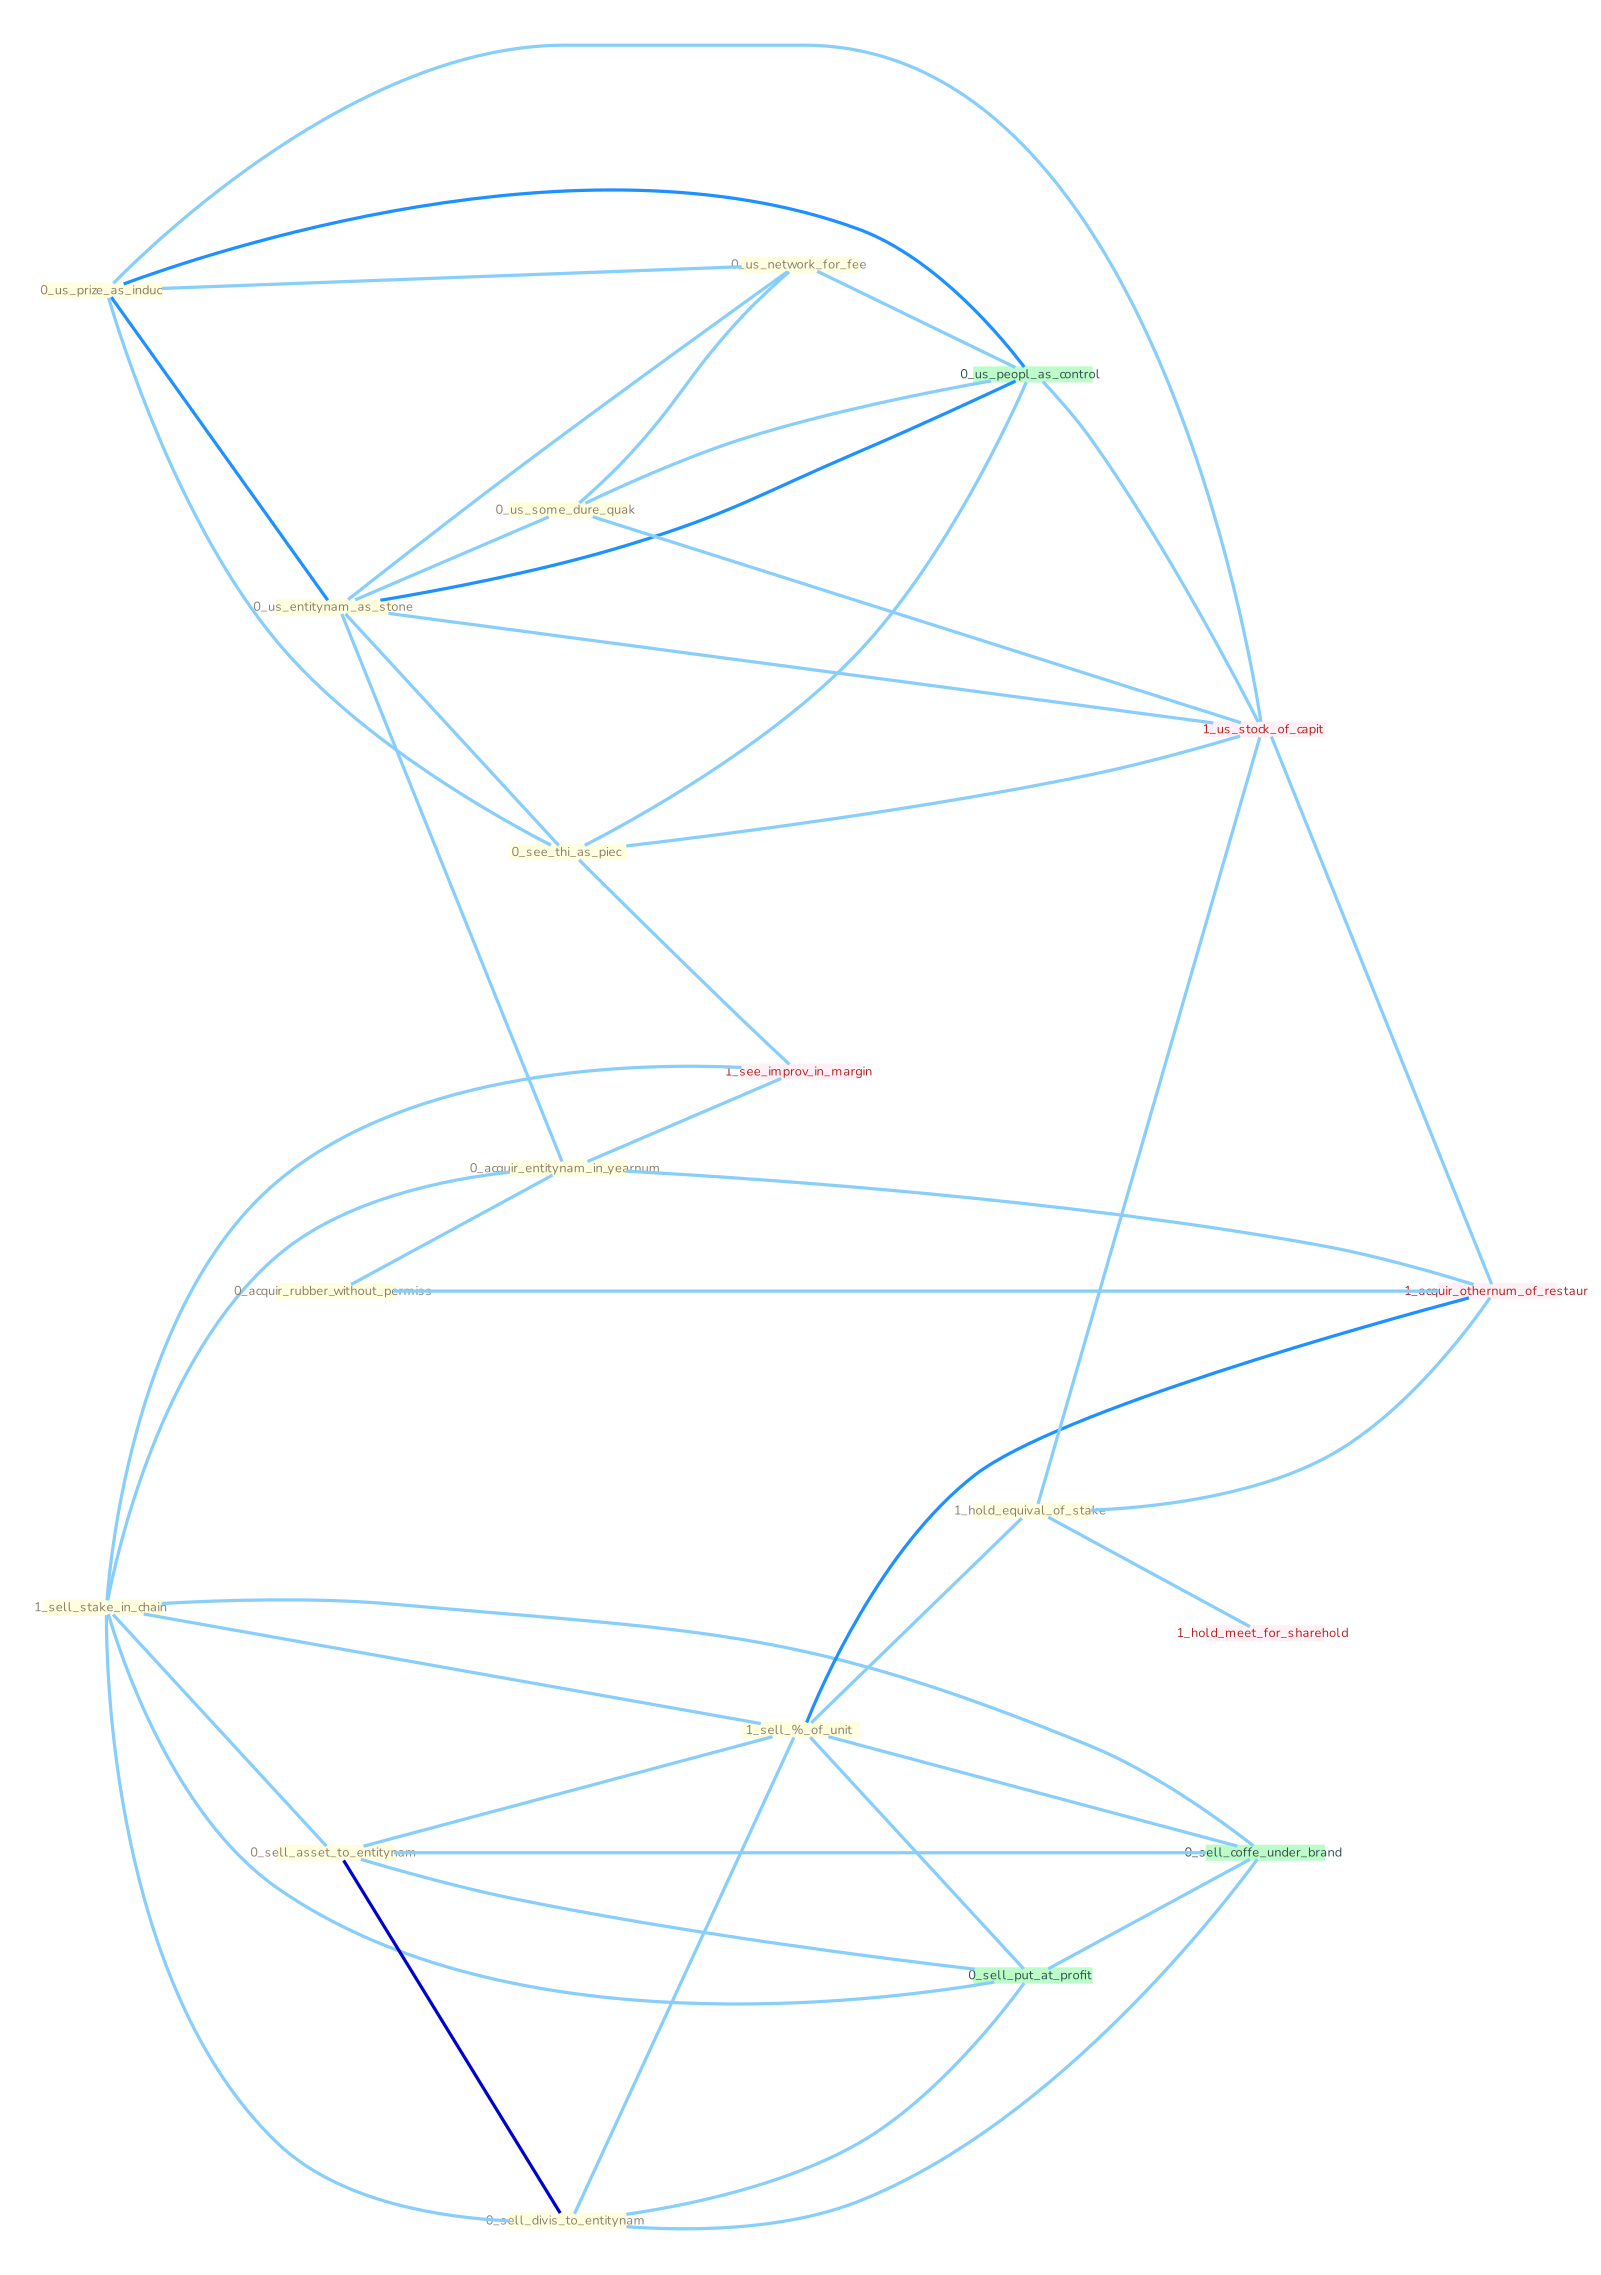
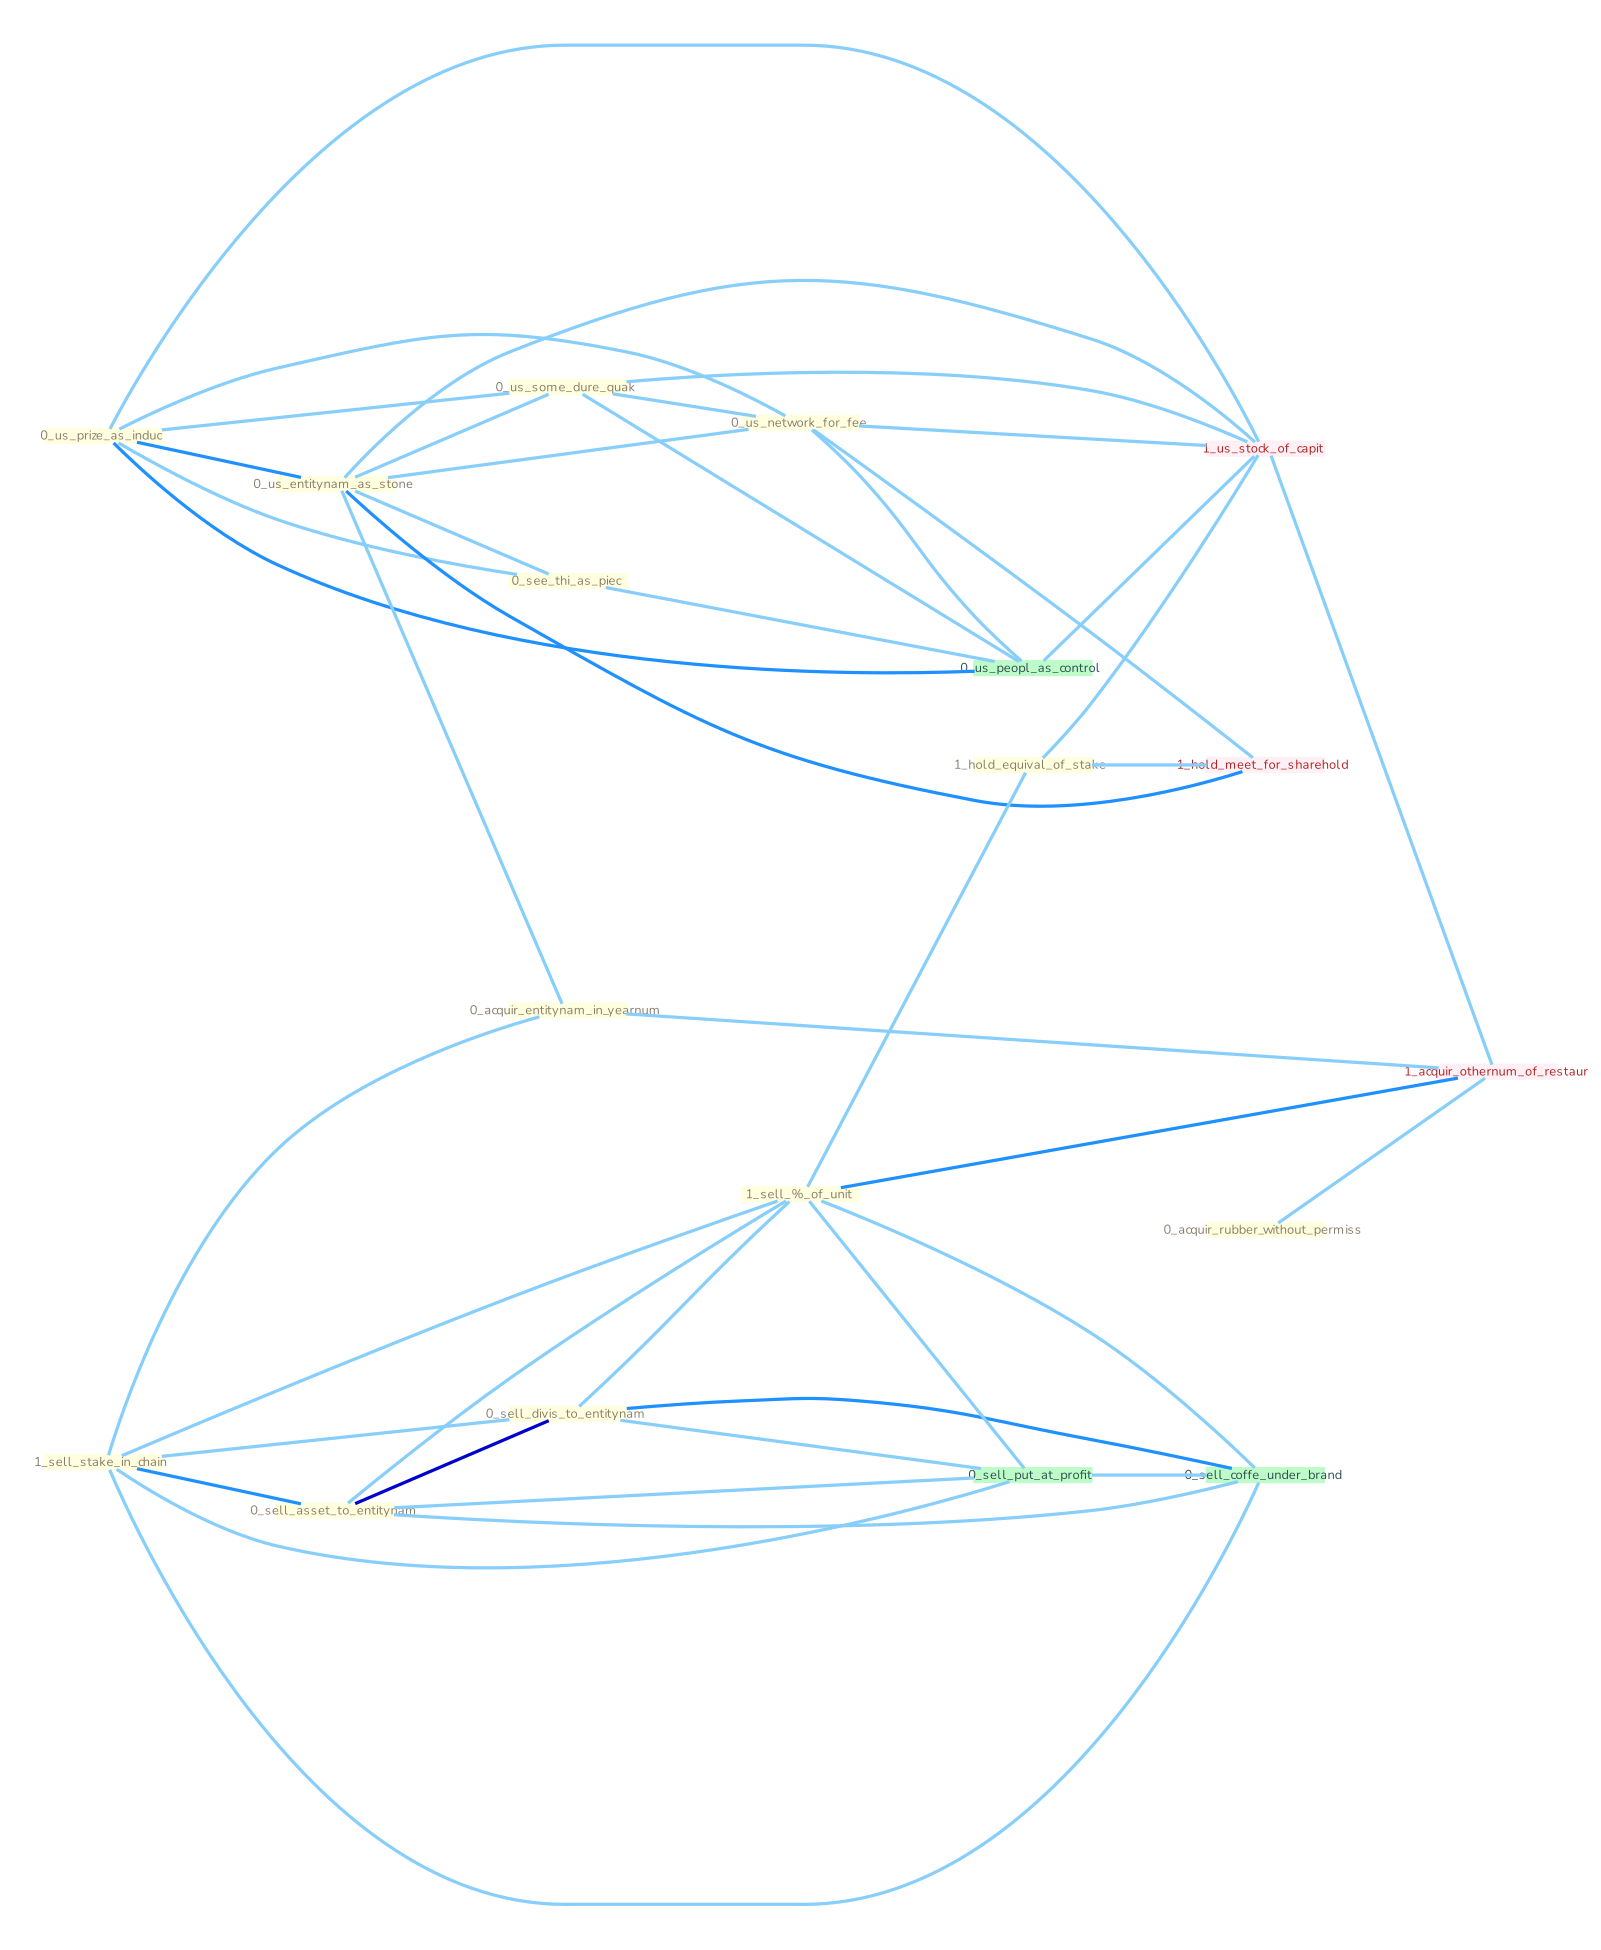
  graph {
    fontname=Nunito
    rankdir=LR
    node [color="#ffffe0" fixedsize=true fontcolor="#8b7d6b" fontname=Nunito fontsize=4 shape=polygon style=filled]
    edge [color="#87cefa" fontname=Nunito w=1]
    "1_sell_stake_in_chain " [height=.06 width=.5]
    "0_acquir_rubber_without_permiss " [height=.06 width=.5]
    "0_sell_asset_to_entitynam " [height=.06 width=.5]
    "0_us_prize_as_induc " [height=.06 width=.5]
    "0_us_entitynam_as_stone " [height=.06 width=.5]
    "0_acquir_entitynam_in_yearnum " [height=.06 width=.5]
    "0_sell_divis_to_entitynam " [height=.06 width=.5]
    "1_sell_%_of_unit " [height=.06 width=.5]
    "1_hold_equival_of_stake " [height=.06 width=.5]
    "0_see_thi_as_piec " [height=.06 width=.5]
    "0_us_some_dure_quak " [height=.06 width=.5]
    "0_us_network_for_fee " [height=.06 width=.5]
    "1_us_stock_of_capit " [color="#fff0f5" fontcolor="#b22222" height=.06 width=.5]
-   "1_see_improv_in_margin " [color="#fff0f5" fontcolor="#b22222" height=.06 width=.5]
    "1_hold_meet_for_sharehold " [color="#fff0f5" fontcolor="#b22222" height=.06 width=.5]
    "1_acquir_othernum_of_restaur " [color="#fff0f5" fontcolor="#b22222" height=.06 width=.5]
    "0_sell_put_at_profit " [color="#BDFCC9" fontcolor="#2f4f4f" height=.06 width=.5]
    "0_sell_coffe_under_brand " [color="#BDFCC9" fontcolor="#2f4f4f" height=.06 width=.5]
    "0_us_peopl_as_control " [color="#BDFCC9" fontcolor="#2f4f4f" height=.06 width=.5]
    subgraph sub_1 {
      "1_sell_stake_in_chain "
      "0_acquir_rubber_without_permiss "
      "0_sell_asset_to_entitynam "
      "0_us_prize_as_induc "
      "0_us_entitynam_as_stone "
      "0_acquir_entitynam_in_yearnum "
      "0_sell_divis_to_entitynam "
      "1_sell_%_of_unit "
      "1_hold_equival_of_stake "
      "0_see_thi_as_piec "
      "0_us_some_dure_quak "
      "0_us_network_for_fee "
    }
    subgraph sub_2 {
      "1_us_stock_of_capit "
-     "1_see_improv_in_margin "
      "1_hold_meet_for_sharehold "
      "1_acquir_othernum_of_restaur "
    }
-   "1_sell_stake_in_chain " -- "0_sell_asset_to_entitynam "
+   "1_sell_stake_in_chain " -- "0_sell_asset_to_entitynam " [color="#1e90ff"]
    "1_sell_stake_in_chain " -- "0_acquir_entitynam_in_yearnum "
    "1_sell_stake_in_chain " -- "0_sell_divis_to_entitynam "
    "1_sell_stake_in_chain " -- "1_sell_%_of_unit "
-   "1_sell_stake_in_chain " -- "1_see_improv_in_margin "
    "1_sell_stake_in_chain " -- "0_sell_put_at_profit "
    "1_sell_stake_in_chain " -- "0_sell_coffe_under_brand "
-   "0_acquir_rubber_without_permiss " -- "0_acquir_entitynam_in_yearnum "
    "0_acquir_rubber_without_permiss " -- "1_acquir_othernum_of_restaur "
    "0_sell_asset_to_entitynam " -- "0_sell_divis_to_entitynam " [color="#0000cd" w=3]
    "0_sell_asset_to_entitynam " -- "1_sell_%_of_unit "
    "0_sell_asset_to_entitynam " -- "0_sell_put_at_profit "
    "0_sell_asset_to_entitynam " -- "0_sell_coffe_under_brand "
    "0_us_prize_as_induc " -- "0_us_entitynam_as_stone " [color="#1e90ff" w=2]
    "0_us_prize_as_induc " -- "0_see_thi_as_piec "
+   "0_us_prize_as_induc " -- "0_us_some_dure_quak "
    "0_us_prize_as_induc " -- "0_us_network_for_fee "
    "0_us_prize_as_induc " -- "1_us_stock_of_capit "
    "0_us_prize_as_induc " -- "0_us_peopl_as_control " [color="#1e90ff" w=2]
    "0_us_entitynam_as_stone " -- "0_acquir_entitynam_in_yearnum "
    "0_us_entitynam_as_stone " -- "0_see_thi_as_piec "
    "0_us_entitynam_as_stone " -- "0_us_some_dure_quak "
    "0_us_entitynam_as_stone " -- "0_us_network_for_fee "
    "0_us_entitynam_as_stone " -- "1_us_stock_of_capit "
-   "0_us_entitynam_as_stone " -- "0_us_peopl_as_control " [color="#1e90ff" w=2]
-   "0_acquir_entitynam_in_yearnum " -- "1_see_improv_in_margin "
+   "0_us_entitynam_as_stone " -- "1_hold_meet_for_sharehold " [color="#1e90ff" w=2]
    "0_acquir_entitynam_in_yearnum " -- "1_acquir_othernum_of_restaur "
    "0_sell_divis_to_entitynam " -- "1_sell_%_of_unit "
    "0_sell_divis_to_entitynam " -- "0_sell_put_at_profit "
-   "0_sell_divis_to_entitynam " -- "0_sell_coffe_under_brand "
+   "0_sell_divis_to_entitynam " -- "0_sell_coffe_under_brand " [color="#1e90ff"]
    "1_sell_%_of_unit " -- "1_hold_equival_of_stake "
    "1_sell_%_of_unit " -- "1_acquir_othernum_of_restaur " [color="#1e90ff"]
    "1_sell_%_of_unit " -- "0_sell_put_at_profit "
    "1_sell_%_of_unit " -- "0_sell_coffe_under_brand "
    "1_hold_equival_of_stake " -- "1_us_stock_of_capit "
    "1_hold_equival_of_stake " -- "1_hold_meet_for_sharehold "
-   "1_hold_equival_of_stake " -- "1_acquir_othernum_of_restaur "
-   "0_see_thi_as_piec " -- "1_see_improv_in_margin "
    "0_see_thi_as_piec " -- "0_us_peopl_as_control "
    "0_us_some_dure_quak " -- "0_us_network_for_fee "
    "0_us_some_dure_quak " -- "1_us_stock_of_capit "
    "0_us_some_dure_quak " -- "0_us_peopl_as_control "
-   "0_see_thi_as_piec " -- "1_us_stock_of_capit "
+   "0_us_network_for_fee " -- "1_us_stock_of_capit "
+   "0_us_network_for_fee " -- "1_hold_meet_for_sharehold "
    "0_us_network_for_fee " -- "0_us_peopl_as_control "
    "1_us_stock_of_capit " -- "1_acquir_othernum_of_restaur "
    "0_sell_put_at_profit " -- "0_sell_coffe_under_brand "
    "0_us_peopl_as_control " -- "1_us_stock_of_capit "
  }
